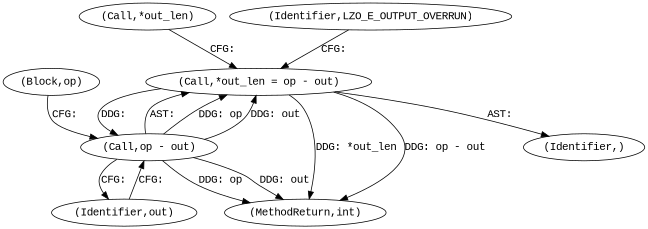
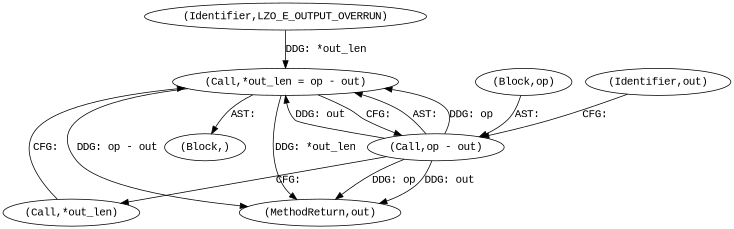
  digraph {
    fontname="Liberation Mono"
    node [fontname="Liberation Mono"]
    edge [fontname="Liberation Mono"]
    n1 [label="(Call,*out_len = op - out)"]
    n2 [label="(Call,op - out)"]
-   n3 [label="(Identifier,)"]
-   n4 [label="(MethodReturn,int)"]
+   n3 [label="(Block,)"]
+   n4 [label="(MethodReturn,out)"]
    n5 [label="(Identifier,out)"]
    n6 [label="(Call,*out_len)"]
    n7 [label="(Block,op)"]
    n8 [label="(Identifier,LZO_E_OUTPUT_OVERRUN)"]
-   n1 -> n2 [label="DDG: "]
+   n1 -> n2 [label="CFG: "]
    n1 -> n3 [label="AST: "]
    n1 -> n4 [label="DDG: *out_len"]
    n1 -> n4 [label="DDG: op - out"]
    n2 -> n1 [label="AST: "]
    n2 -> n1 [label="DDG: op"]
    n2 -> n1 [label="DDG: out"]
    n2 -> n4 [label="DDG: op"]
    n2 -> n4 [label="DDG: out"]
-   n2 -> n5 [label="CFG: "]
+   n2 -> n6 [label="CFG: "]
    n5 -> n2 [label="CFG: "]
    n6 -> n1 [label="CFG: "]
-   n7 -> n2 [label="CFG: "]
-   n8 -> n1 [label="CFG: "]
+   n7 -> n2 [label="AST: "]
+   n8 -> n1 [label="DDG: *out_len"]
  }
